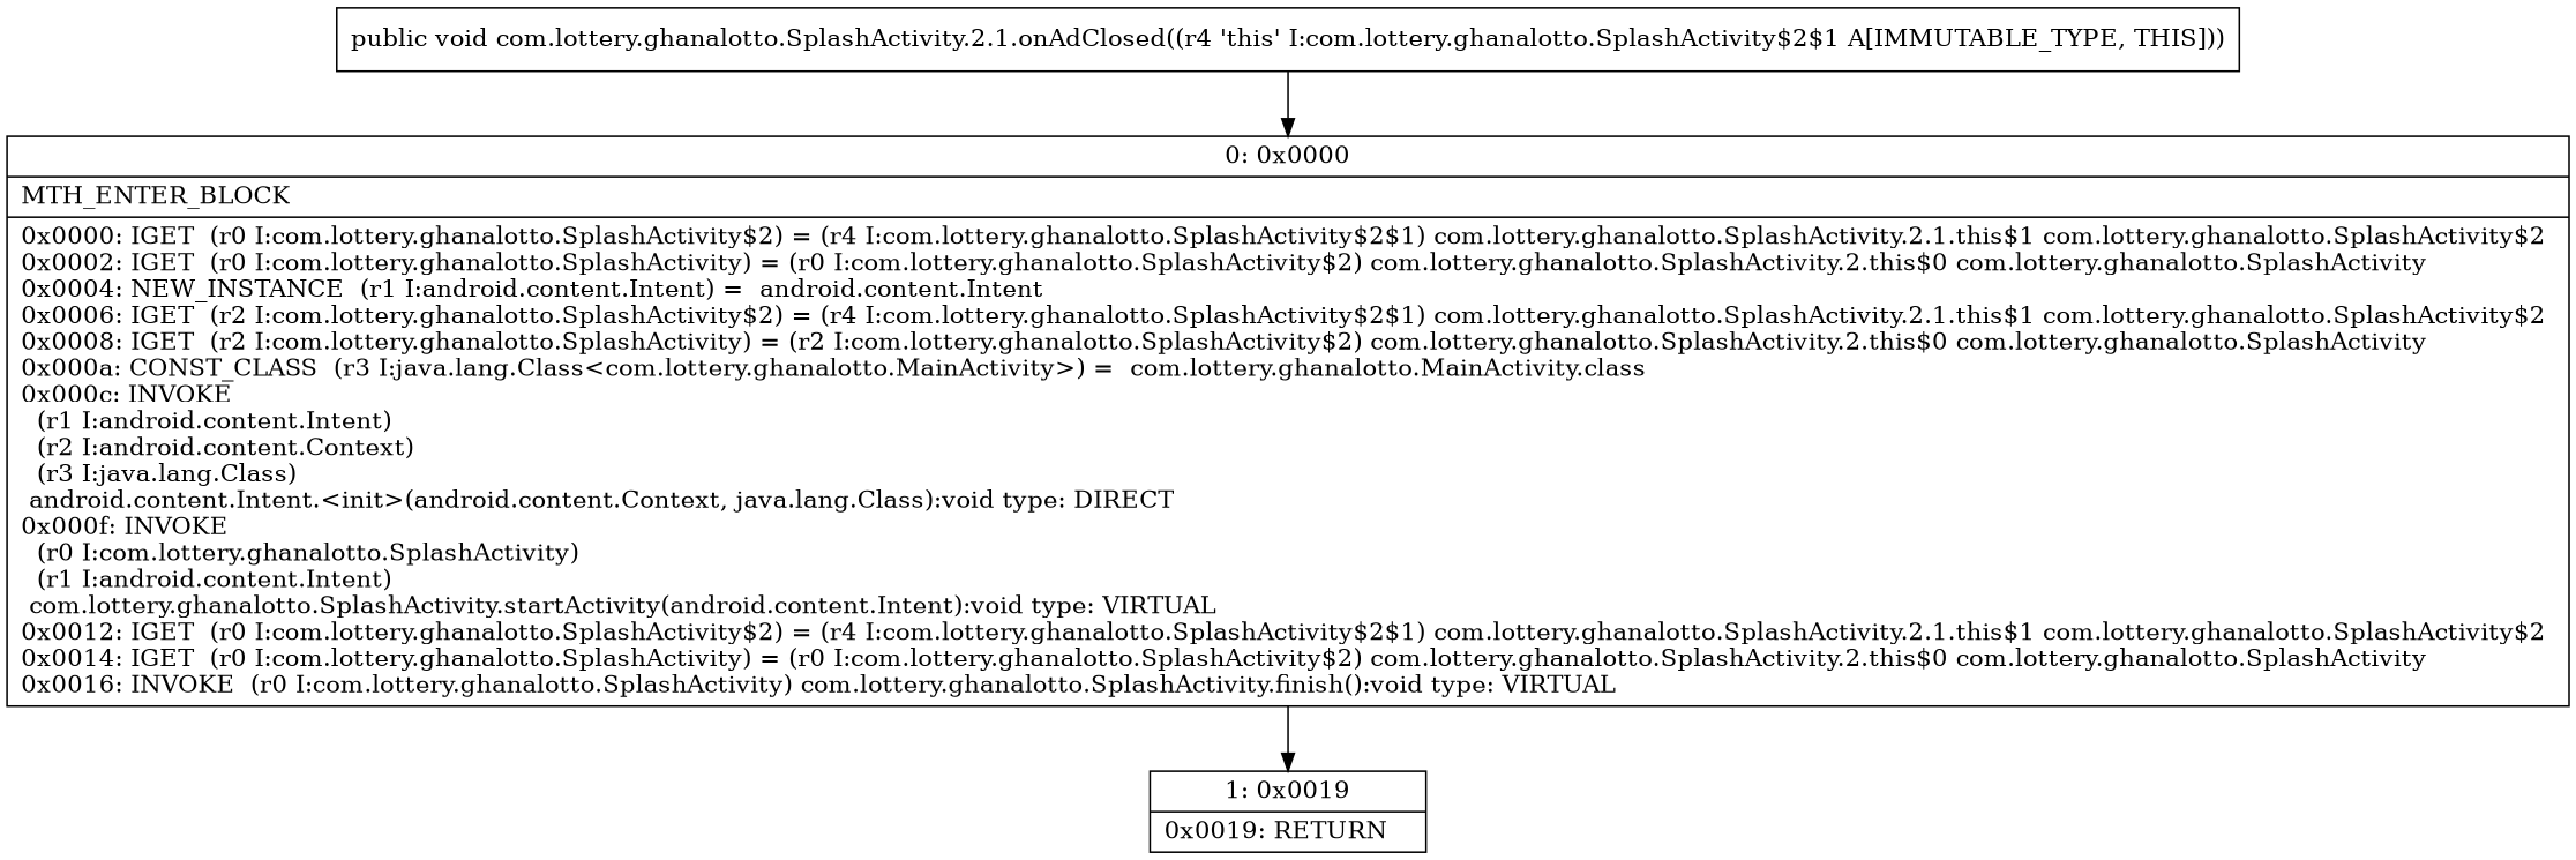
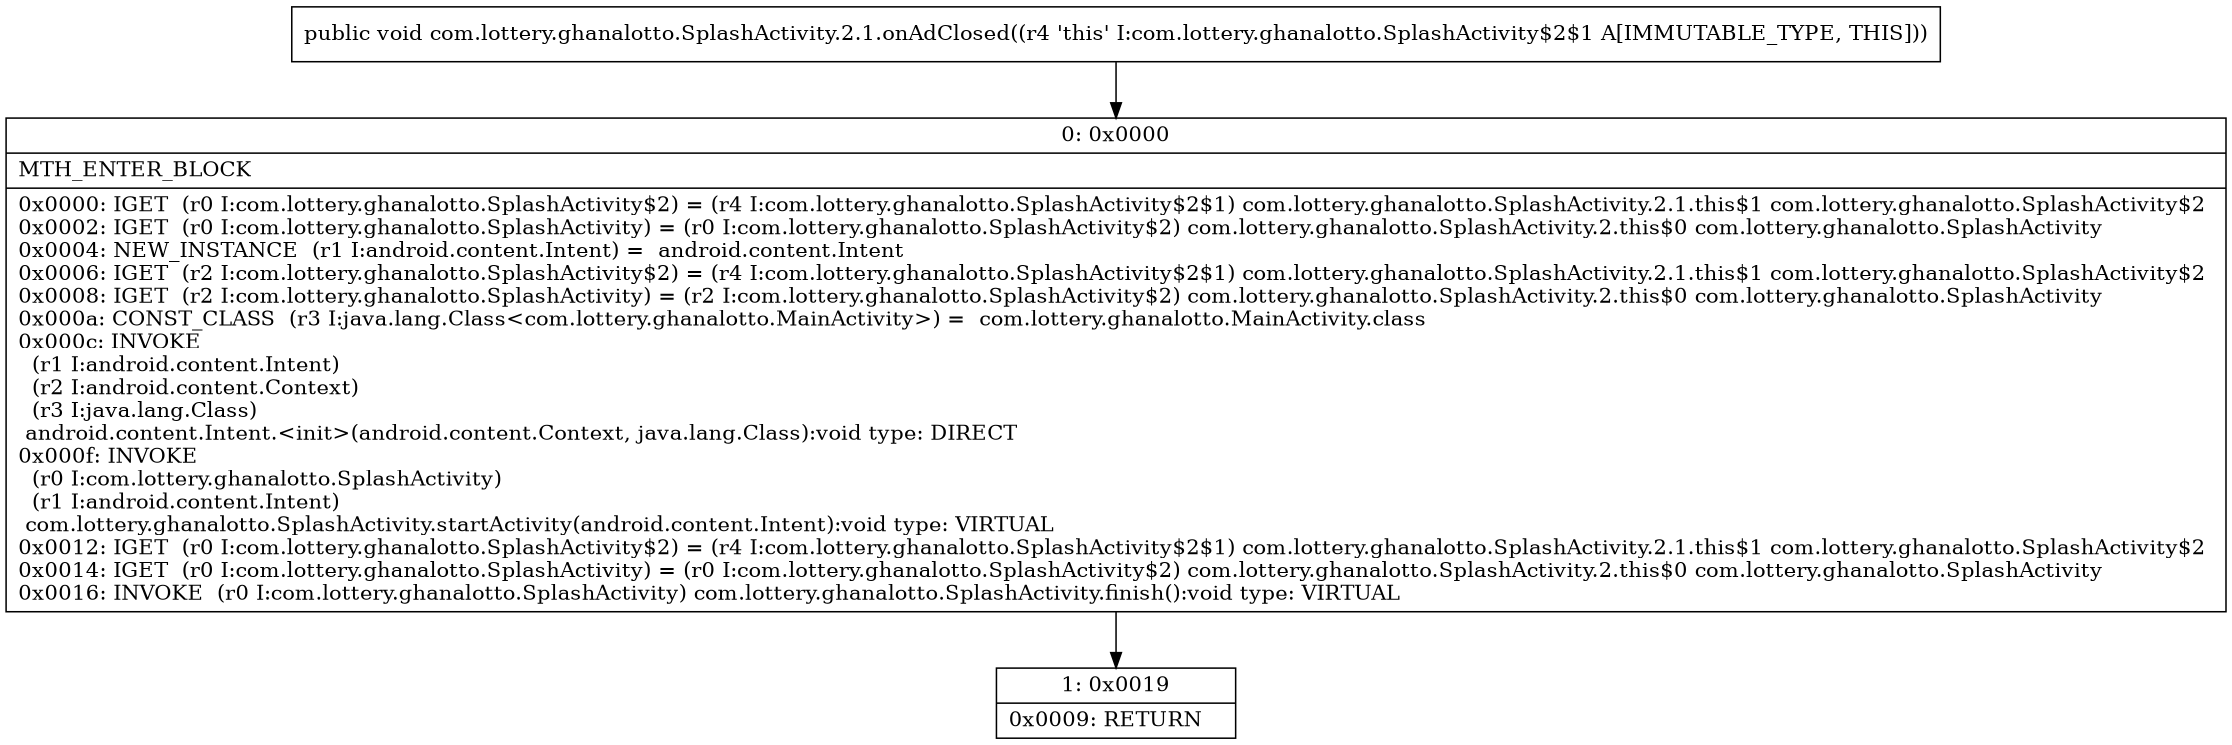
  digraph {
    node [shape=record]
    n1 [label="{0\:\ 0x0000|MTH_ENTER_BLOCK\l|0x0000: IGET  (r0 I:com.lottery.ghanalotto.SplashActivity$2) = (r4 I:com.lottery.ghanalotto.SplashActivity$2$1) com.lottery.ghanalotto.SplashActivity.2.1.this$1 com.lottery.ghanalotto.SplashActivity$2 \l0x0002: IGET  (r0 I:com.lottery.ghanalotto.SplashActivity) = (r0 I:com.lottery.ghanalotto.SplashActivity$2) com.lottery.ghanalotto.SplashActivity.2.this$0 com.lottery.ghanalotto.SplashActivity \l0x0004: NEW_INSTANCE  (r1 I:android.content.Intent) =  android.content.Intent \l0x0006: IGET  (r2 I:com.lottery.ghanalotto.SplashActivity$2) = (r4 I:com.lottery.ghanalotto.SplashActivity$2$1) com.lottery.ghanalotto.SplashActivity.2.1.this$1 com.lottery.ghanalotto.SplashActivity$2 \l0x0008: IGET  (r2 I:com.lottery.ghanalotto.SplashActivity) = (r2 I:com.lottery.ghanalotto.SplashActivity$2) com.lottery.ghanalotto.SplashActivity.2.this$0 com.lottery.ghanalotto.SplashActivity \l0x000a: CONST_CLASS  (r3 I:java.lang.Class\<com.lottery.ghanalotto.MainActivity\>) =  com.lottery.ghanalotto.MainActivity.class \l0x000c: INVOKE  \l  (r1 I:android.content.Intent)\l  (r2 I:android.content.Context)\l  (r3 I:java.lang.Class)\l android.content.Intent.\<init\>(android.content.Context, java.lang.Class):void type: DIRECT \l0x000f: INVOKE  \l  (r0 I:com.lottery.ghanalotto.SplashActivity)\l  (r1 I:android.content.Intent)\l com.lottery.ghanalotto.SplashActivity.startActivity(android.content.Intent):void type: VIRTUAL \l0x0012: IGET  (r0 I:com.lottery.ghanalotto.SplashActivity$2) = (r4 I:com.lottery.ghanalotto.SplashActivity$2$1) com.lottery.ghanalotto.SplashActivity.2.1.this$1 com.lottery.ghanalotto.SplashActivity$2 \l0x0014: IGET  (r0 I:com.lottery.ghanalotto.SplashActivity) = (r0 I:com.lottery.ghanalotto.SplashActivity$2) com.lottery.ghanalotto.SplashActivity.2.this$0 com.lottery.ghanalotto.SplashActivity \l0x0016: INVOKE  (r0 I:com.lottery.ghanalotto.SplashActivity) com.lottery.ghanalotto.SplashActivity.finish():void type: VIRTUAL \l}"]
-   n2 [label="{1\:\ 0x0019|0x0019: RETURN   \l}"]
+   n2 [label="{1\:\ 0x0019|0x0009: RETURN   \l}"]
    n3 [label="{public void com.lottery.ghanalotto.SplashActivity.2.1.onAdClosed((r4 'this' I:com.lottery.ghanalotto.SplashActivity$2$1 A[IMMUTABLE_TYPE, THIS])) }"]
    n1 -> n2
    n3 -> n1
  }
